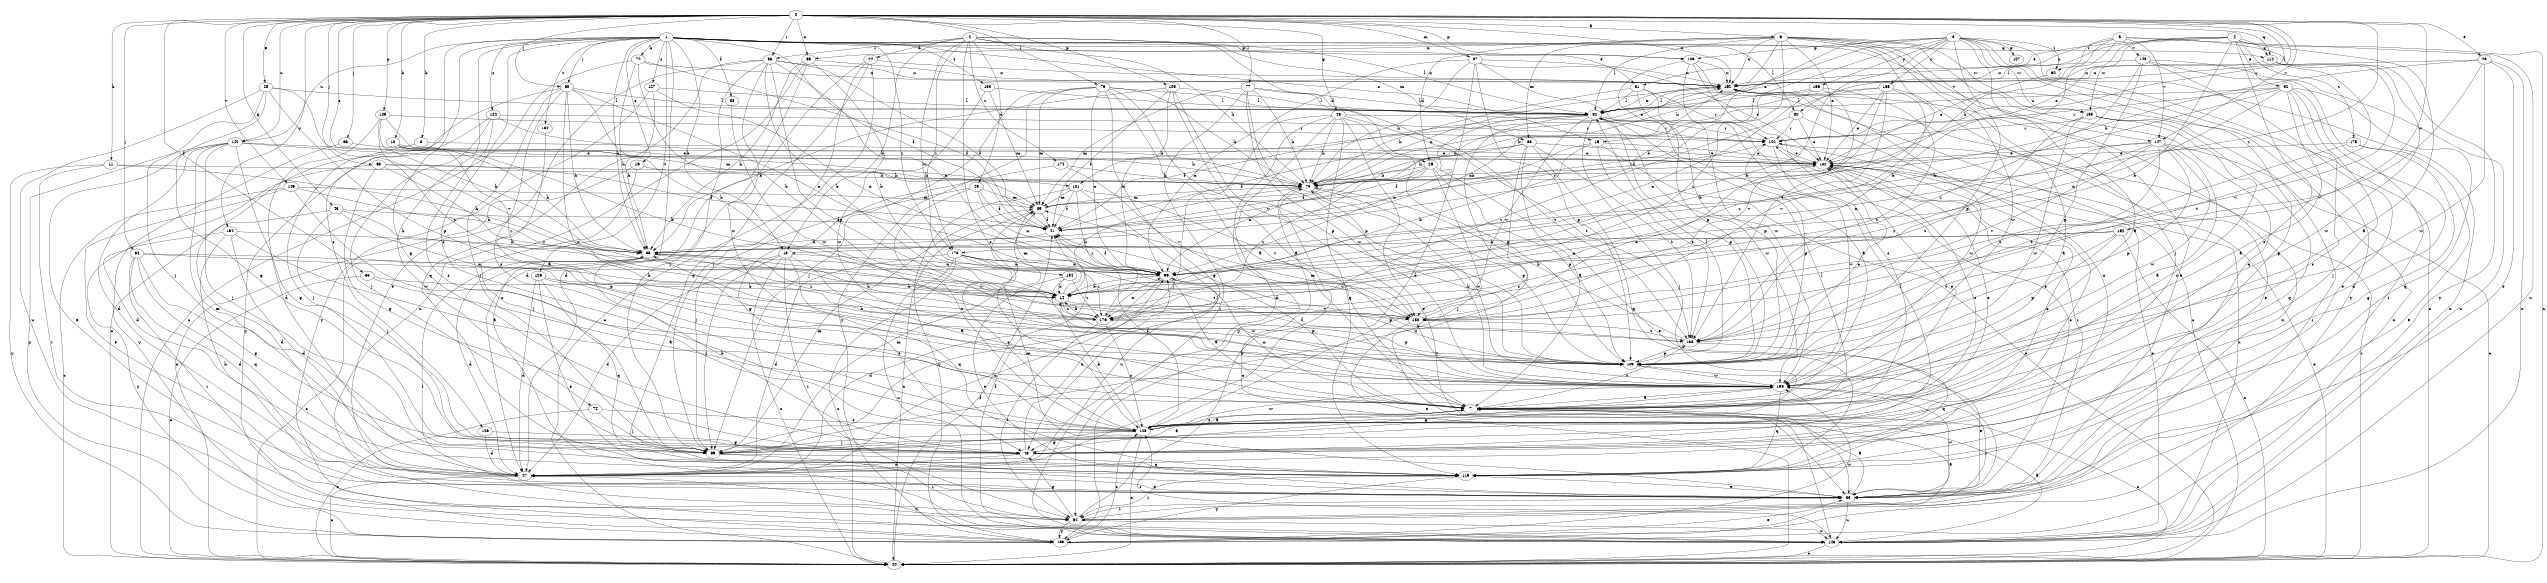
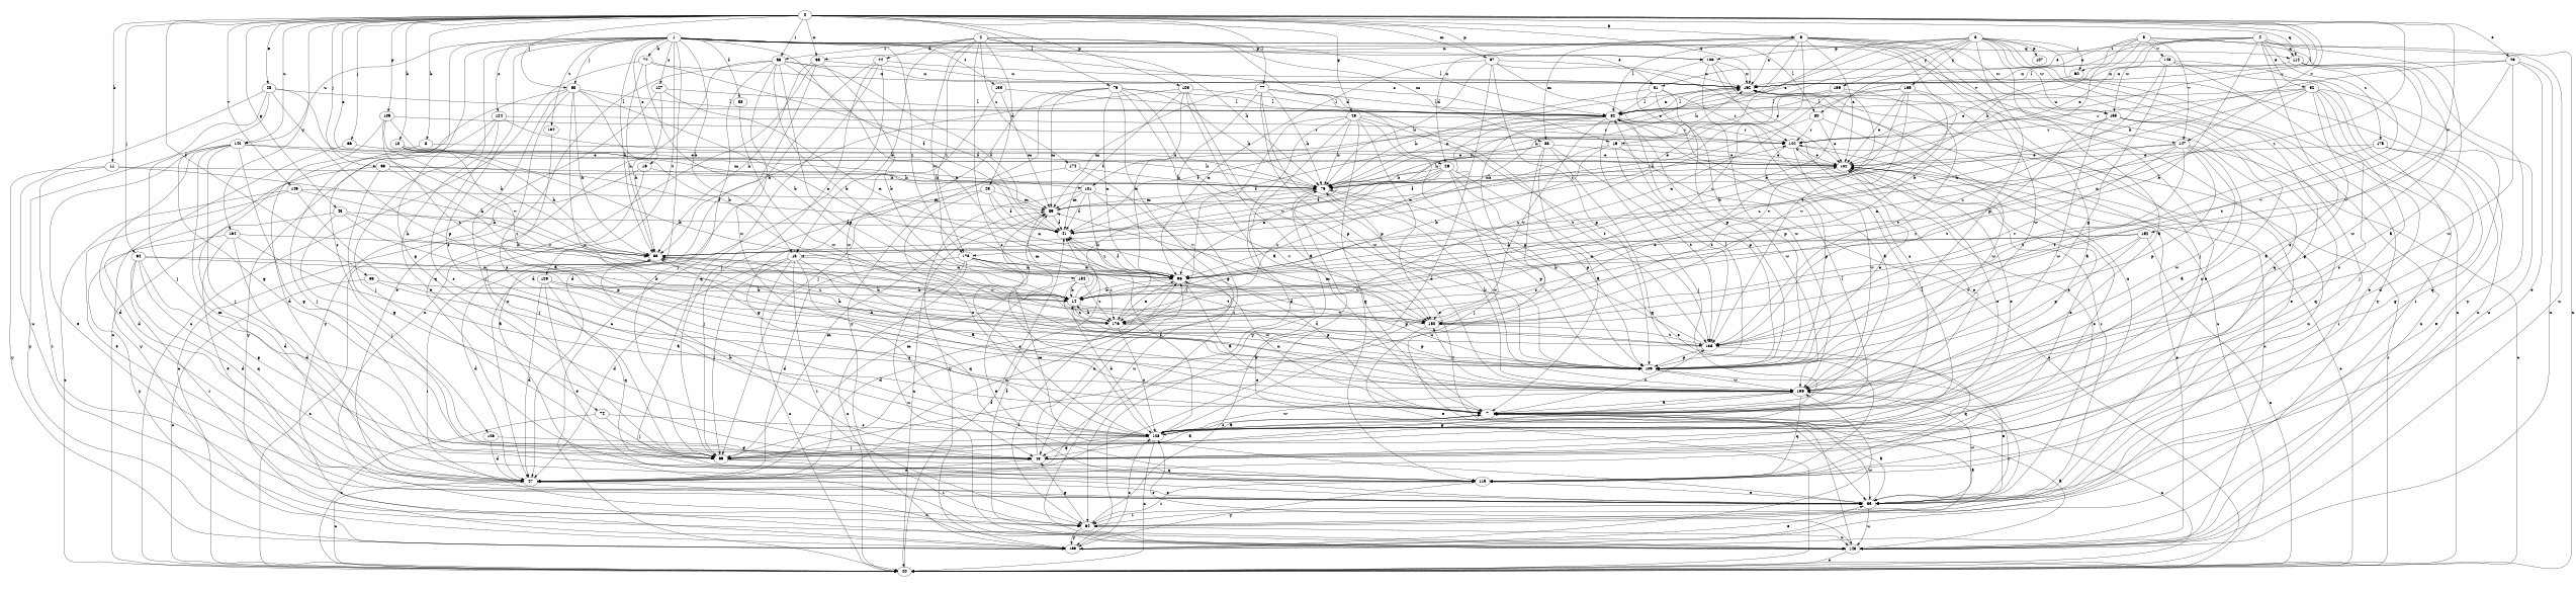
  strict digraph {
    0
    6
    8
    10
    11
    28
    29
    35
    43
    45
    58
    63
    64
    66
    68
    76
    77
    80
    87
    95
    101
    103
    105
    106
    114
    122
    142
    146
    147
    152
    162
    164
    173
    26
    75
    82
    88
    155
    102
    33
    69
    115
    135
    156
    176
    55
    14
    169
    62
    48
    143
    109
    150
    7
    20
    41
    27
    96
    128
    89
    1
    13
    16
    19
    31
    38
    72
    74
    124
    126
    127
    129
    133
    134
    2
    23
    24
    154
    174
    3
    60
    107
    166
    168
    4
    32
    175
    5
    148
    0 -> 6 [label=a]
    0 -> 8 [label=b]
    0 -> 10 [label=b]
    0 -> 11 [label=b]
    0 -> 28 [label=e]
    0 -> 29 [label=e]
    0 -> 35 [label=f]
    0 -> 43 [label=g]
    0 -> 45 [label=g]
    0 -> 58 [label=i]
    0 -> 63 [label=j]
    0 -> 64 [label=j]
    0 -> 66 [label=j]
    0 -> 68 [label=j]
    0 -> 76 [label=l]
    0 -> 77 [label=l]
    0 -> 80 [label=l]
    0 -> 87 [label=m]
    0 -> 95 [label=n]
    0 -> 101 [label=o]
    0 -> 103 [label=p]
    0 -> 105 [label=p]
    0 -> 106 [label=p]
    0 -> 114 [label=q]
    0 -> 122 [label=r]
    0 -> 142 [label=u]
    0 -> 146 [label=v]
    0 -> 147 [label=v]
    0 -> 152 [label=w]
    0 -> 162 [label=x]
    0 -> 164 [label=y]
    0 -> 173 [label=z]
    6 -> 95 [label=n]
    6 -> 162 [label=x]
    6 -> 26 [label=d]
    6 -> 75 [label=k]
    6 -> 82 [label=l]
    6 -> 88 [label=m]
    6 -> 155 [label=w]
    6 -> 102 [label=o]
    6 -> 33 [label=e]
    6 -> 69 [label=j]
    6 -> 115 [label=q]
    6 -> 135 [label=t]
    6 -> 156 [label=w]
    6 -> 176 [label=z]
    8 -> 102 [label=o]
    8 -> 69 [label=j]
    10 -> 102 [label=o]
    10 -> 176 [label=z]
    10 -> 55 [label=h]
    10 -> 14 [label=b]
    11 -> 75 [label=k]
    11 -> 55 [label=h]
    11 -> 169 [label=y]
    11 -> 62 [label=i]
    28 -> 82 [label=l]
    28 -> 69 [label=j]
    28 -> 48 [label=g]
    28 -> 143 [label=u]
    28 -> 109 [label=p]
    28 -> 150 [label=v]
    29 -> 162 [label=x]
    29 -> 75 [label=k]
    29 -> 33 [label=e]
    29 -> 156 [label=w]
    29 -> 143 [label=u]
    29 -> 150 [label=v]
    35 -> 14 [label=b]
    35 -> 7 [label=a]
    35 -> 20 [label=c]
    43 -> 69 [label=j]
    43 -> 14 [label=b]
    43 -> 109 [label=p]
    43 -> 41 [label=f]
    43 -> 27 [label=d]
    45 -> 122 [label=r]
    45 -> 75 [label=k]
    45 -> 33 [label=e]
    45 -> 69 [label=j]
    45 -> 115 [label=q]
    45 -> 135 [label=t]
    45 -> 169 [label=y]
    45 -> 109 [label=p]
    45 -> 27 [label=d]
    58 -> 162 [label=x]
    58 -> 33 [label=e]
    58 -> 69 [label=j]
    58 -> 115 [label=q]
    58 -> 156 [label=w]
    58 -> 14 [label=b]
    58 -> 109 [label=p]
    58 -> 41 [label=f]
    58 -> 96 [label=n]
    63 -> 75 [label=k]
    63 -> 48 [label=g]
    63 -> 150 [label=v]
    63 -> 41 [label=f]
    63 -> 27 [label=d]
    64 -> 115 [label=q]
    64 -> 14 [label=b]
    64 -> 62 [label=i]
    64 -> 48 [label=g]
    64 -> 27 [label=d]
    64 -> 96 [label=n]
    66 -> 102 [label=o]
    66 -> 169 [label=y]
    68 -> 82 [label=l]
    68 -> 69 [label=j]
    68 -> 156 [label=w]
    68 -> 55 [label=h]
    68 -> 14 [label=b]
    68 -> 20 [label=c]
    68 -> 96 [label=n]
    68 -> 128 [label=s]
    76 -> 75 [label=k]
    76 -> 82 [label=l]
    76 -> 69 [label=j]
    76 -> 169 [label=y]
    76 -> 48 [label=g]
    76 -> 109 [label=p]
    76 -> 7 [label=a]
    76 -> 96 [label=n]
    76 -> 89 [label=m]
    77 -> 75 [label=k]
    77 -> 82 [label=l]
    77 -> 135 [label=t]
    77 -> 156 [label=w]
    77 -> 62 [label=i]
    77 -> 109 [label=p]
    77 -> 89 [label=m]
    80 -> 122 [label=r]
    80 -> 102 [label=o]
    80 -> 156 [label=w]
    80 -> 176 [label=z]
    87 -> 162 [label=x]
    87 -> 75 [label=k]
    87 -> 102 [label=o]
    87 -> 156 [label=w]
    87 -> 109 [label=p]
    87 -> 27 [label=d]
    87 -> 96 [label=n]
    95 -> 162 [label=x]
    95 -> 55 [label=h]
    95 -> 14 [label=b]
    95 -> 143 [label=u]
    95 -> 27 [label=d]
    101 -> 176 [label=z]
    101 -> 169 [label=y]
    101 -> 143 [label=u]
    101 -> 150 [label=v]
    101 -> 41 [label=f]
    101 -> 89 [label=m]
    103 -> 82 [label=l]
    103 -> 55 [label=h]
    103 -> 150 [label=v]
    103 -> 7 [label=a]
    103 -> 41 [label=f]
    103 -> 96 [label=n]
    105 -> 122 [label=r]
    105 -> 176 [label=z]
    105 -> 55 [label=h]
    105 -> 27 [label=d]
    105 -> 89 [label=m]
    106 -> 162 [label=x]
    106 -> 33 [label=e]
    106 -> 109 [label=p]
    106 -> 20 [label=c]
    106 -> 128 [label=s]
    114 -> 162 [label=x]
    114 -> 135 [label=t]
    114 -> 156 [label=w]
    114 -> 150 [label=v]
    122 -> 102 [label=o]
    122 -> 156 [label=w]
    122 -> 143 [label=u]
    122 -> 109 [label=p]
    142 -> 75 [label=k]
    142 -> 102 [label=o]
    142 -> 33 [label=e]
    142 -> 69 [label=j]
    142 -> 115 [label=m]
    142 -> 169 [label=y]
    142 -> 48 [label=g]
    142 -> 27 [label=d]
    146 -> 33 [label=e]
-   146 -> 156 [label=w]
+   146 -> 156 [label=e]
    146 -> 55 [label=h]
    146 -> 20 [label=c]
    146 -> 89 [label=m]
    147 -> 102 [label=o]
    147 -> 135 [label=t]
    147 -> 156 [label=w]
    147 -> 176 [label=z]
    147 -> 109 [label=p]
    147 -> 150 [label=v]
    147 -> 7 [label=a]
    147 -> 20 [label=c]
    147 -> 96 [label=n]
    152 -> 135 [label=t]
    152 -> 55 [label=h]
    152 -> 109 [label=p]
    152 -> 20 [label=c]
    152 -> 96 [label=n]
    162 -> 82 [label=l]
    162 -> 33 [label=e]
-   164 -> 33 [label=h]
+   164 -> 33 [label=e]
    164 -> 55 [label=h]
    164 -> 169 [label=y]
    164 -> 7 [label=a]
    164 -> 27 [label=d]
    173 -> 135 [label=t]
    173 -> 176 [label=z]
    173 -> 143 [label=u]
    173 -> 150 [label=v]
    173 -> 20 [label=c]
    173 -> 27 [label=d]
    173 -> 96 [label=n]
    173 -> 128 [label=s]
    26 -> 75 [label=k]
    26 -> 33 [label=e]
    26 -> 69 [label=j]
    26 -> 176 [label=z]
    26 -> 109 [label=p]
    26 -> 41 [label=f]
    26 -> 96 [label=n]
    75 -> 162 [label=x]
    75 -> 156 [label=w]
    75 -> 109 [label=p]
    75 -> 20 [label=c]
    75 -> 89 [label=m]
    82 -> 122 [label=r]
    82 -> 162 [label=x]
    82 -> 69 [label=j]
    82 -> 156 [label=w]
    82 -> 143 [label=u]
    82 -> 109 [label=p]
    82 -> 150 [label=v]
    82 -> 41 [label=f]
    82 -> 96 [label=n]
    88 -> 75 [label=k]
    88 -> 102 [label=o]
    88 -> 115 [label=q]
    88 -> 135 [label=t]
    88 -> 7 [label=a]
    88 -> 41 [label=f]
    88 -> 128 [label=s]
    155 -> 122 [label=r]
    155 -> 115 [label=q]
    155 -> 135 [label=t]
    155 -> 156 [label=w]
    155 -> 62 [label=i]
    155 -> 128 [label=s]
    102 -> 75 [label=k]
    102 -> 128 [label=s]
    33 -> 122 [label=r]
    33 -> 156 [label=w]
    33 -> 62 [label=i]
    33 -> 143 [label=u]
    33 -> 7 [label=a]
    33 -> 89 [label=m]
    69 -> 115 [label=q]
    69 -> 62 [label=i]
    69 -> 7 [label=a]
    69 -> 89 [label=m]
    115 -> 102 [label=o]
    115 -> 33 [label=e]
    115 -> 169 [label=y]
    115 -> 62 [label=i]
    135 -> 75 [label=k]
    135 -> 115 [label=q]
    135 -> 109 [label=p]
    135 -> 89 [label=m]
    156 -> 75 [label=k]
    156 -> 115 [label=q]
    156 -> 62 [label=i]
    156 -> 48 [label=g]
    156 -> 150 [label=v]
    156 -> 7 [label=a]
    176 -> 55 [label=h]
    176 -> 14 [label=b]
    176 -> 62 [label=i]
    176 -> 109 [label=p]
    176 -> 96 [label=n]
    176 -> 128 [label=s]
    55 -> 162 [label=x]
    55 -> 176 [label=z]
    55 -> 62 [label=i]
    55 -> 150 [label=v]
    55 -> 20 [label=c]
    55 -> 27 [label=d]
    55 -> 96 [label=n]
    14 -> 75 [label=k]
    14 -> 176 [label=z]
    14 -> 109 [label=p]
    14 -> 150 [label=v]
    14 -> 89 [label=m]
    169 -> 162 [label=x]
    169 -> 33 [label=e]
    169 -> 156 [label=w]
    169 -> 128 [label=s]
    62 -> 75 [label=k]
    62 -> 169 [label=y]
    62 -> 48 [label=g]
    62 -> 143 [label=u]
    62 -> 7 [label=a]
    48 -> 162 [label=x]
    48 -> 82 [label=l]
    48 -> 102 [label=o]
    48 -> 55 [label=h]
    48 -> 27 [label=d]
    48 -> 96 [label=n]
    143 -> 162 [label=x]
    143 -> 102 [label=o]
    143 -> 7 [label=a]
    143 -> 20 [label=c]
    143 -> 41 [label=f]
    143 -> 128 [label=s]
    109 -> 82 [label=l]
    109 -> 102 [label=o]
    109 -> 33 [label=e]
    109 -> 156 [label=w]
    109 -> 55 [label=h]
    150 -> 102 [label=o]
    150 -> 33 [label=e]
    150 -> 135 [label=t]
    7 -> 102 [label=o]
    7 -> 135 [label=t]
    7 -> 20 [label=c]
    7 -> 41 [label=f]
    7 -> 96 [label=n]
    7 -> 128 [label=s]
    20 -> 122 [label=r]
    20 -> 102 [label=o]
    20 -> 41 [label=f]
-   41 -> 55 [label=h]
+   135 -> 55 [label=h]
    27 -> 33 [label=e]
    27 -> 143 [label=u]
    27 -> 20 [label=c]
    27 -> 96 [label=n]
    27 -> 89 [label=m]
    96 -> 14 [label=b]
    96 -> 109 [label=p]
    96 -> 7 [label=a]
    96 -> 41 [label=f]
    96 -> 27 [label=d]
    128 -> 82 [label=l]
    128 -> 102 [label=o]
    128 -> 69 [label=j]
    128 -> 156 [label=w]
    128 -> 14 [label=b]
    128 -> 48 [label=g]
    128 -> 7 [label=a]
    128 -> 20 [label=c]
    128 -> 41 [label=f]
    89 -> 122 [label=r]
    89 -> 162 [label=x]
    89 -> 20 [label=c]
    89 -> 41 [label=f]
    1 -> 68 [label=j]
    1 -> 80 [label=l]
    1 -> 106 [label=p]
    1 -> 114 [label=q]
    1 -> 142 [label=u]
    1 -> 147 [label=v]
    1 -> 173 [label=z]
    1 -> 55 [label=h]
    1 -> 48 [label=g]
    1 -> 143 [label=u]
    1 -> 41 [label=f]
    1 -> 128 [label=s]
    1 -> 13 [label=b]
    1 -> 16 [label=c]
    1 -> 19 [label=c]
    1 -> 31 [label=e]
    1 -> 38 [label=f]
    1 -> 72 [label=k]
    1 -> 74 [label=k]
    1 -> 124 [label=s]
    1 -> 126 [label=s]
    1 -> 127 [label=s]
    1 -> 129 [label=t]
    1 -> 133 [label=t]
    1 -> 134 [label=t]
    13 -> 69 [label=j]
    13 -> 115 [label=q]
    13 -> 62 [label=i]
    13 -> 7 [label=a]
    13 -> 20 [label=c]
    13 -> 27 [label=d]
    13 -> 96 [label=n]
    16 -> 75 [label=k]
    16 -> 69 [label=j]
    16 -> 20 [label=c]
    19 -> 102 [label=o]
    19 -> 135 [label=t]
    19 -> 14 [label=b]
    19 -> 20 [label=c]
    19 -> 41 [label=f]
    31 -> 122 [label=r]
    31 -> 75 [label=k]
    31 -> 82 [label=l]
    31 -> 109 [label=p]
    31 -> 7 [label=a]
    38 -> 156 [label=w]
    72 -> 162 [label=x]
    72 -> 55 [label=h]
    72 -> 14 [label=b]
    72 -> 20 [label=c]
    72 -> 41 [label=f]
    74 -> 69 [label=j]
    74 -> 20 [label=c]
    74 -> 128 [label=s]
    124 -> 122 [label=r]
    124 -> 75 [label=k]
    124 -> 69 [label=j]
    124 -> 169 [label=y]
    124 -> 128 [label=s]
    126 -> 48 [label=g]
    126 -> 27 [label=d]
    127 -> 82 [label=l]
    127 -> 55 [label=h]
    127 -> 169 [label=y]
    127 -> 96 [label=n]
    129 -> 33 [label=e]
    129 -> 115 [label=q]
    129 -> 14 [label=b]
    129 -> 27 [label=d]
    129 -> 128 [label=s]
    133 -> 82 [label=l]
    133 -> 156 [label=w]
    133 -> 89 [label=m]
    134 -> 7 [label=a]
    2 -> 58 [label=i]
    2 -> 173 [label=z]
    2 -> 26 [label=d]
    2 -> 75 [label=k]
    2 -> 82 [label=l]
    2 -> 88 [label=m]
    2 -> 128 [label=s]
    2 -> 13 [label=b]
    2 -> 23 [label=d]
    2 -> 24 [label=d]
    2 -> 154 [label=w]
    2 -> 174 [label=z]
    23 -> 69 [label=j]
    23 -> 41 [label=f]
    23 -> 96 [label=n]
    23 -> 128 [label=s]
    23 -> 89 [label=m]
    24 -> 162 [label=x]
    24 -> 69 [label=j]
    24 -> 115 [label=q]
    24 -> 20 [label=c]
    24 -> 27 [label=d]
    154 -> 33 [label=e]
    154 -> 156 [label=w]
    154 -> 176 [label=z]
    154 -> 14 [label=b]
    174 -> 75 [label=k]
    174 -> 48 [label=g]
    174 -> 150 [label=v]
    3 -> 101 [label=o]
    3 -> 106 [label=p]
    3 -> 155 [label=w]
    3 -> 14 [label=b]
    3 -> 169 [label=y]
    3 -> 48 [label=g]
    3 -> 109 [label=p]
    3 -> 7 [label=a]
    3 -> 20 [label=c]
    3 -> 13 [label=b]
    3 -> 19 [label=c]
    3 -> 60 [label=i]
    3 -> 107 [label=p]
    3 -> 166 [label=y]
    3 -> 168 [label=y]
    60 -> 102 [label=o]
    60 -> 143 [label=u]
    166 -> 82 [label=l]
    166 -> 135 [label=t]
    166 -> 150 [label=v]
    166 -> 41 [label=f]
    166 -> 96 [label=n]
    168 -> 75 [label=k]
    168 -> 82 [label=l]
    168 -> 102 [label=o]
    168 -> 176 [label=z]
    168 -> 14 [label=b]
    168 -> 150 [label=v]
    168 -> 7 [label=a]
    4 -> 114 [label=q]
    4 -> 82 [label=l]
    4 -> 155 [label=w]
    4 -> 102 [label=o]
    4 -> 14 [label=b]
    4 -> 7 [label=a]
    4 -> 20 [label=c]
    4 -> 128 [label=s]
    4 -> 31 [label=e]
    4 -> 32 [label=e]
    4 -> 175 [label=z]
    32 -> 122 [label=r]
    32 -> 82 [label=u]
    32 -> 69 [label=j]
    32 -> 115 [label=q]
    32 -> 55 [label=h]
    32 -> 7 [label=a]
    32 -> 27 [label=d]
    32 -> 96 [label=n]
    32 -> 128 [label=s]
    175 -> 102 [label=o]
    175 -> 33 [label=e]
    175 -> 135 [label=t]
    175 -> 48 [label=g]
    5 -> 147 [label=v]
    5 -> 162 [label=x]
    5 -> 75 [label=k]
    5 -> 14 [label=b]
    5 -> 169 [label=y]
    5 -> 143 [label=u]
    5 -> 60 [label=i]
    5 -> 148 [label=v]
    148 -> 162 [label=x]
    148 -> 33 [label=e]
    148 -> 176 [label=z]
    148 -> 62 [label=i]
    148 -> 143 [label=u]
    148 -> 109 [label=p]
  }
